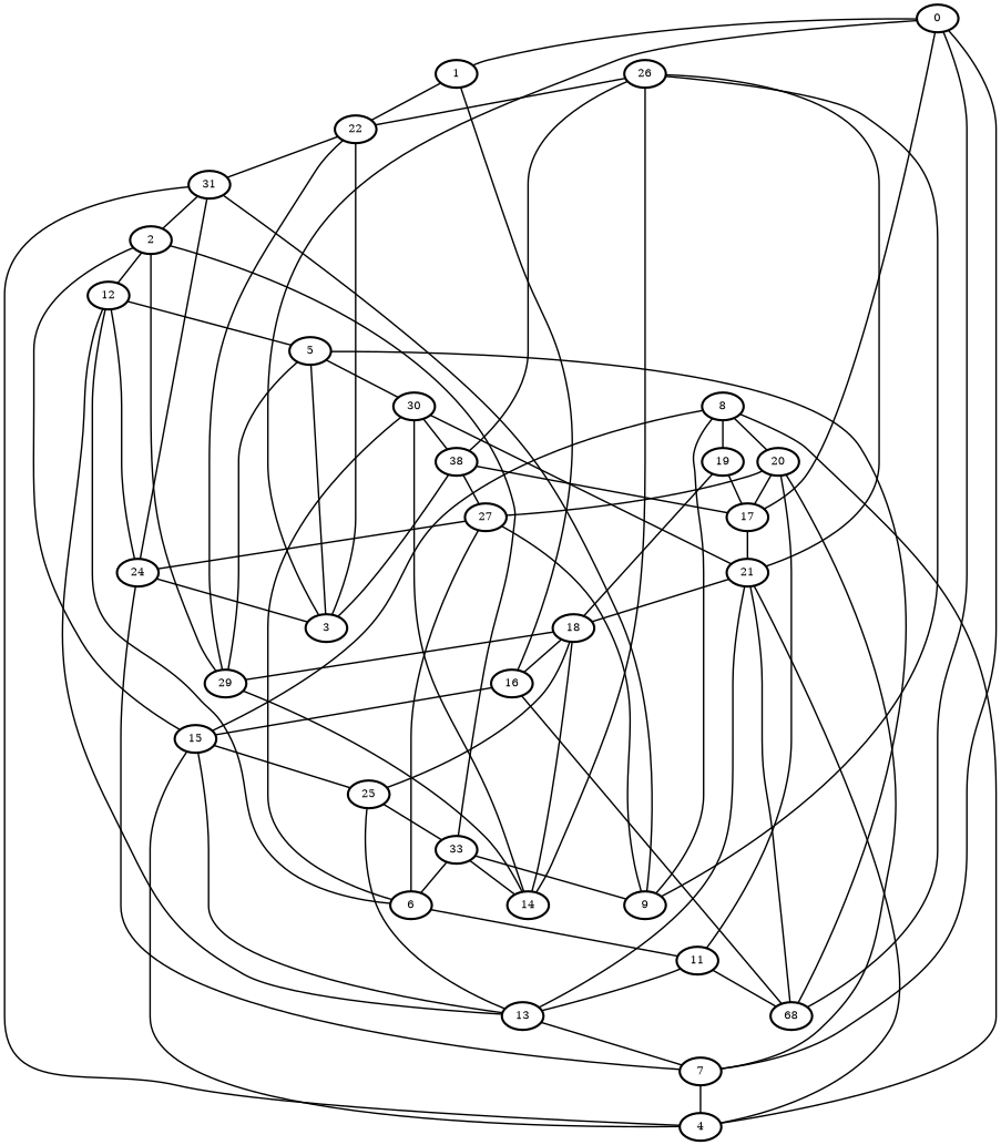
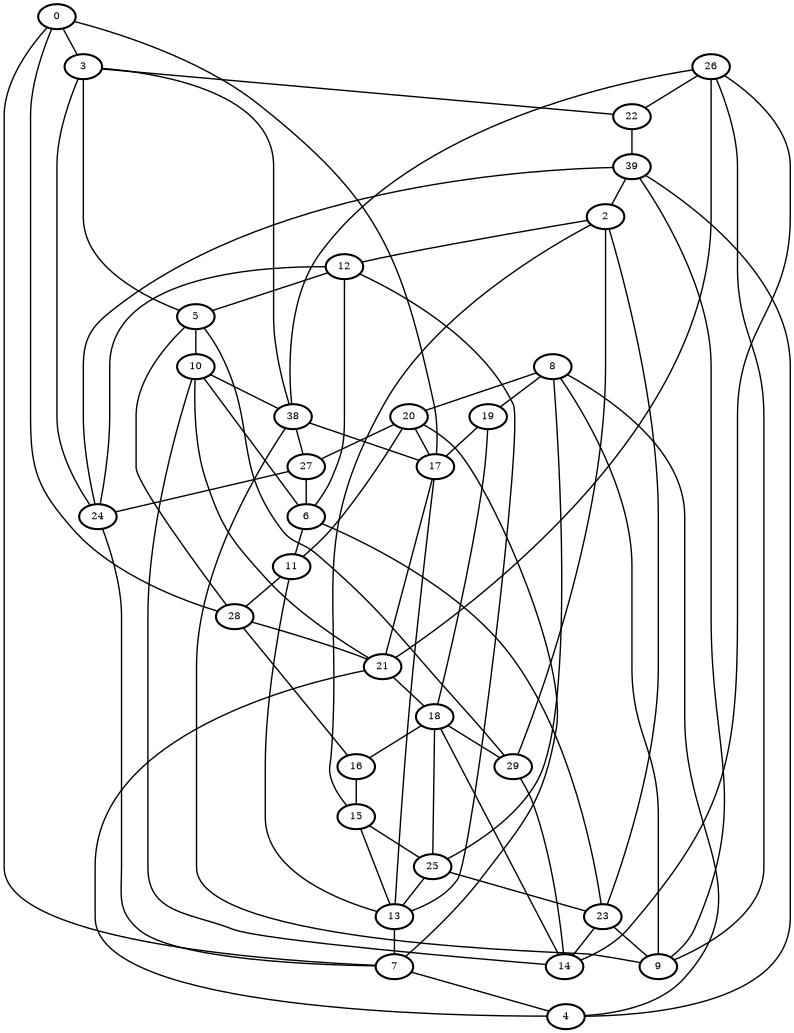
  graph {
    node [penwidth=3]
    edge [penwidth=2]
    n1 [label=0]
-   n2 [label=1]
    n3 [label=3]
    n4 [label=7]
    n5 [label=22]
    n6 [label=5]
    n7 [label=4]
    n8 [label=19]
    n9 [label=17]
    n10 [label=18]
    n11 [label=29]
-   n12 [label=31]
+   n12 [label=39]
    n13 [label=2]
    n14 [label=12]
    n15 [label=15]
-   n16 [label=33]
+   n16 [label=23]
    n17 [label=13]
    n18 [label=25]
    n19 [label=6]
    n20 [label=9]
    n21 [label=14]
-   n22 [label=30]
-   n23 [label=68]
+   n22 [label=10]
+   n23 [label=28]
    n24 [label=38]
    n25 [label=21]
    n26 [label=11]
    n27 [label=8]
    n28 [label=20]
    n29 [label=27]
    n30 [label=24]
    n31 [label=16]
    n32 [label=26]
-   n1 -- n2
    n1 -- n3
    n1 -- n4
-   n2 -- n5
    n3 -- n5
    n3 -- n6
    n4 -- n7
-   n5 -- n11
    n5 -- n12
    n6 -- n11
    n6 -- n22
    n6 -- n23
    n8 -- n9
    n8 -- n10
    n9 -- n1
    n9 -- n25
    n10 -- n11
    n10 -- n18
    n10 -- n21
    n10 -- n31
    n11 -- n21
    n12 -- n7
    n12 -- n13
    n12 -- n30
    n13 -- n11
    n13 -- n14
    n13 -- n15
    n13 -- n16
    n14 -- n6
    n14 -- n17
-   n15 -- n7
    n15 -- n17
    n15 -- n18
    n16 -- n19
    n16 -- n20
    n16 -- n21
    n17 -- n4
    n18 -- n16
    n18 -- n17
    n19 -- n14
    n19 -- n22
    n19 -- n26
    n20 -- n12
    n22 -- n21
    n22 -- n24
    n23 -- n1
    n23 -- n25
    n24 -- n3
    n24 -- n9
    n24 -- n29
    n25 -- n7
    n25 -- n10
-   n25 -- n17
+   n9 -- n17
    n25 -- n22
    n26 -- n17
    n26 -- n23
    n27 -- n7
    n27 -- n8
-   n27 -- n15
+   n27 -- n18
    n27 -- n20
    n27 -- n28
    n28 -- n4
    n28 -- n9
    n28 -- n26
    n28 -- n29
    n29 -- n19
-   n29 -- n20
+   n24 -- n20
    n29 -- n30
    n30 -- n3
    n30 -- n4
    n30 -- n14
-   n31 -- n2
    n31 -- n15
    n31 -- n23
    n32 -- n5
    n32 -- n20
    n32 -- n21
    n32 -- n24
    n32 -- n25
  }
